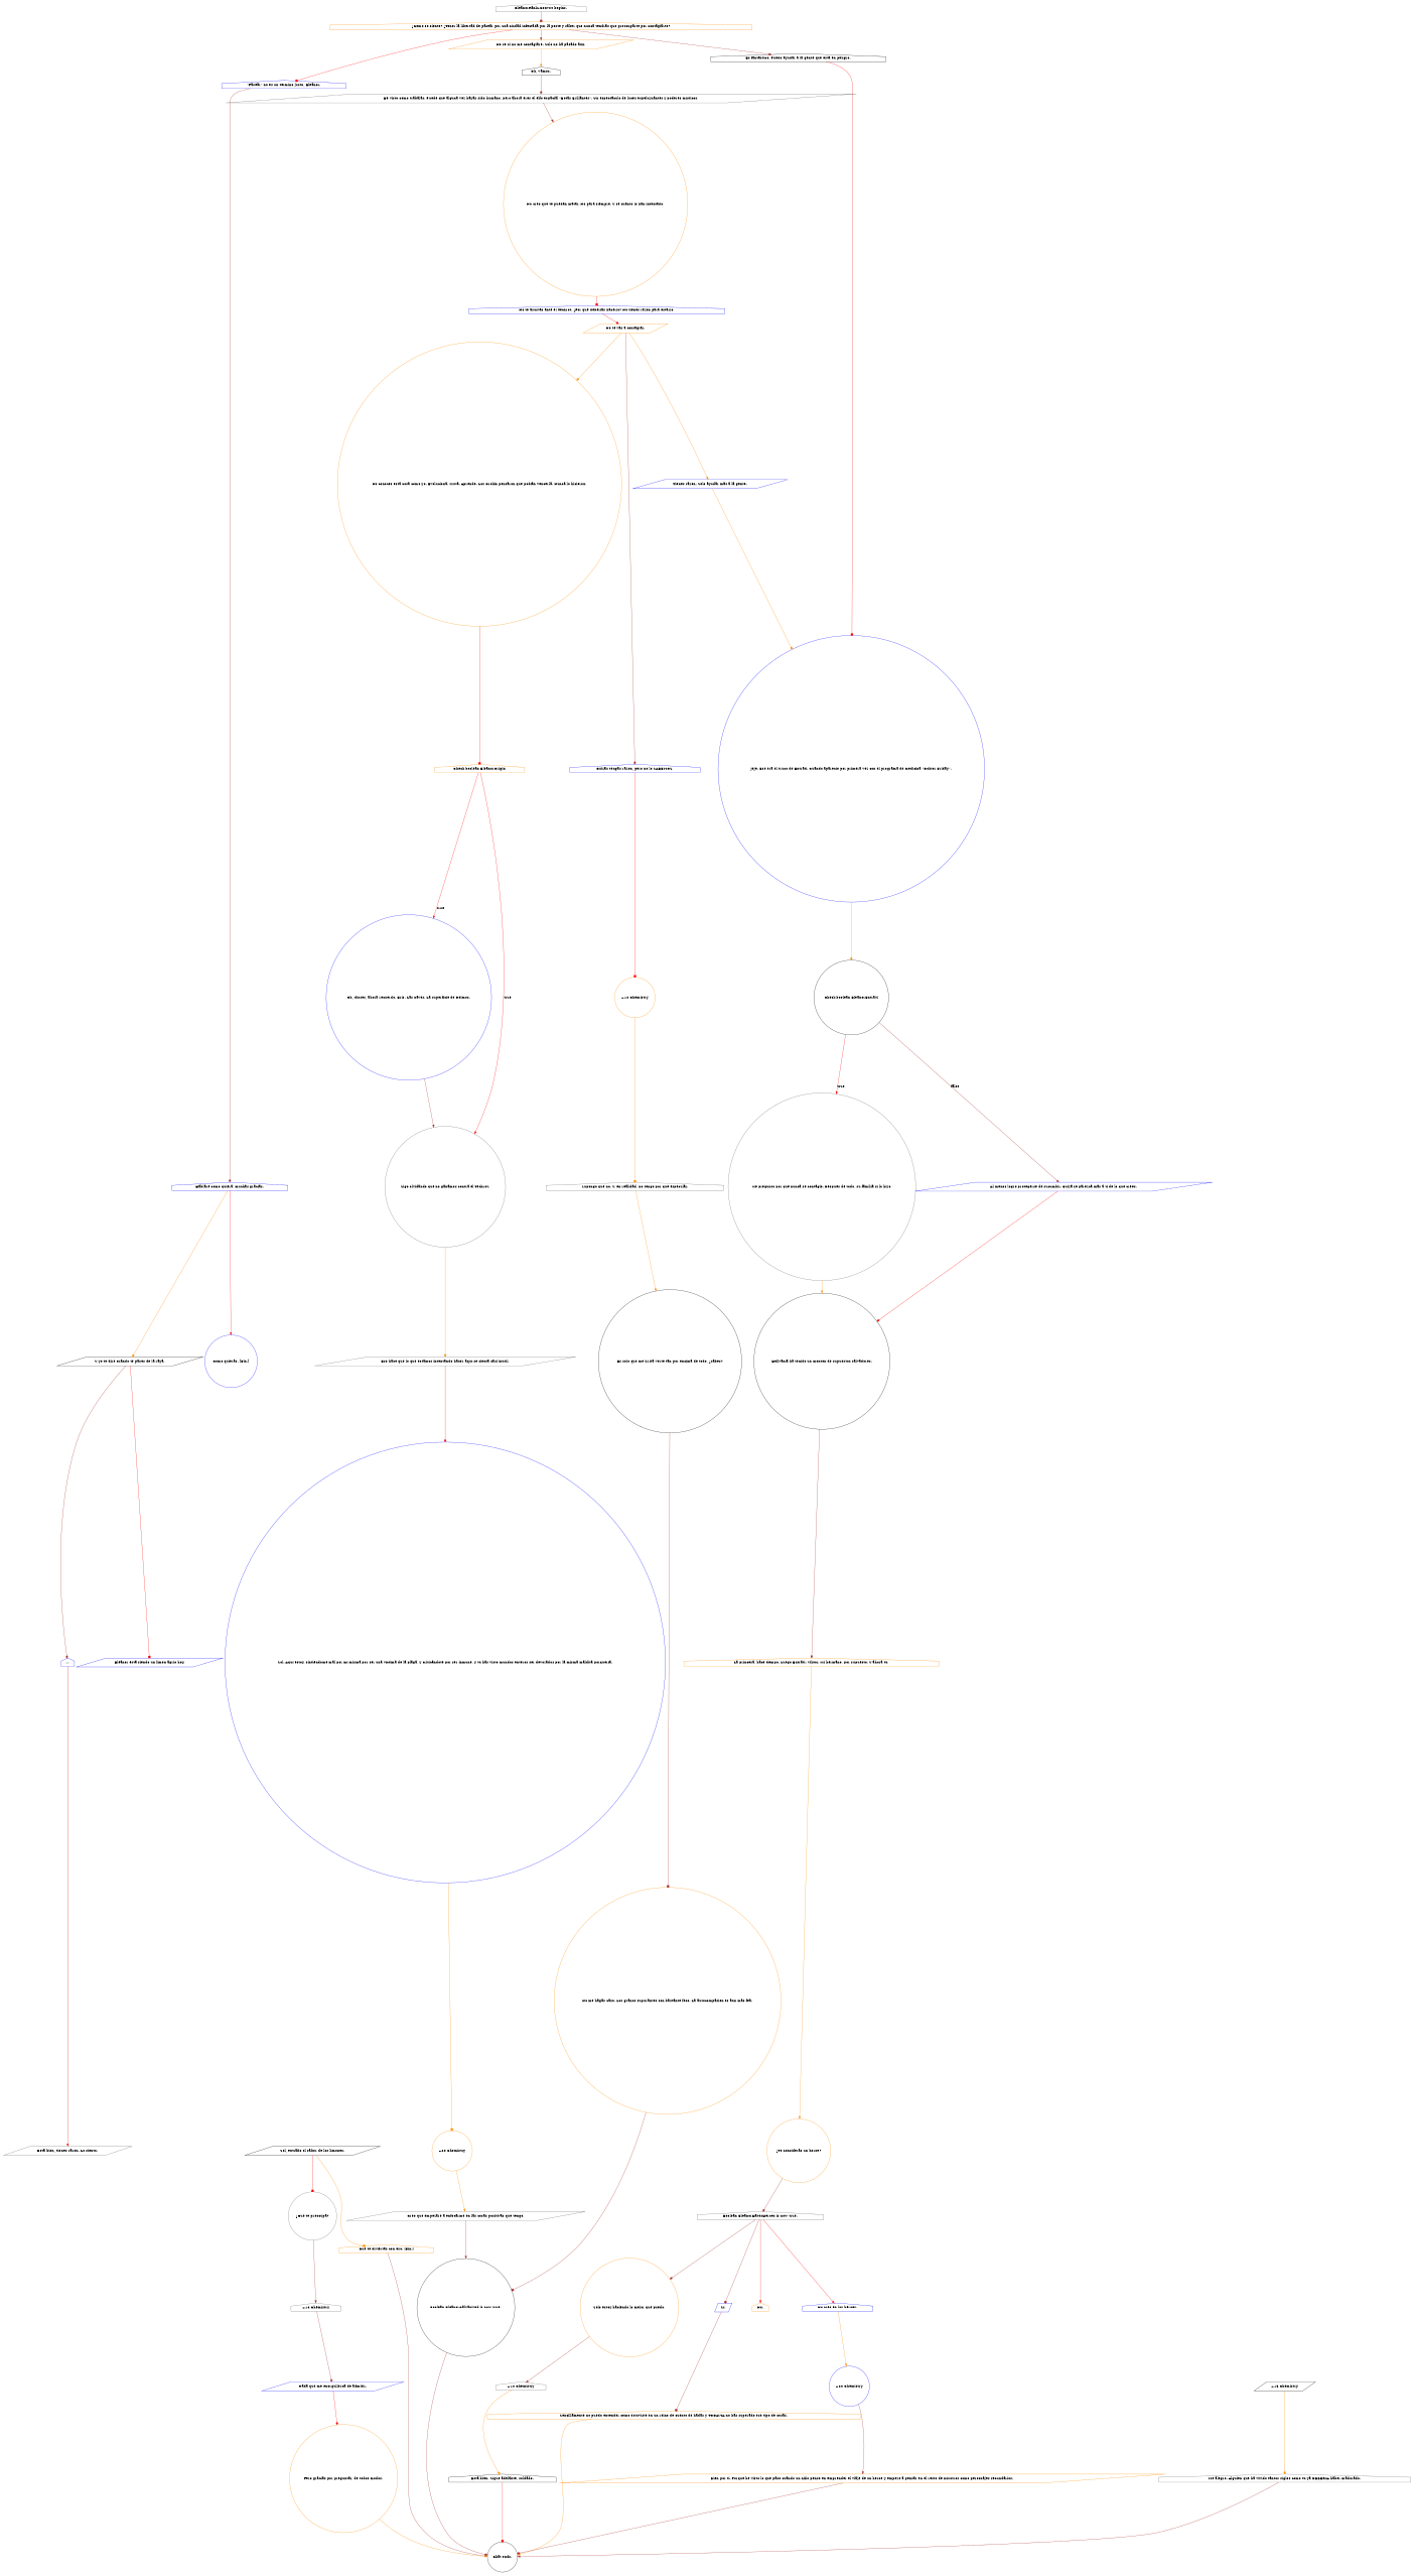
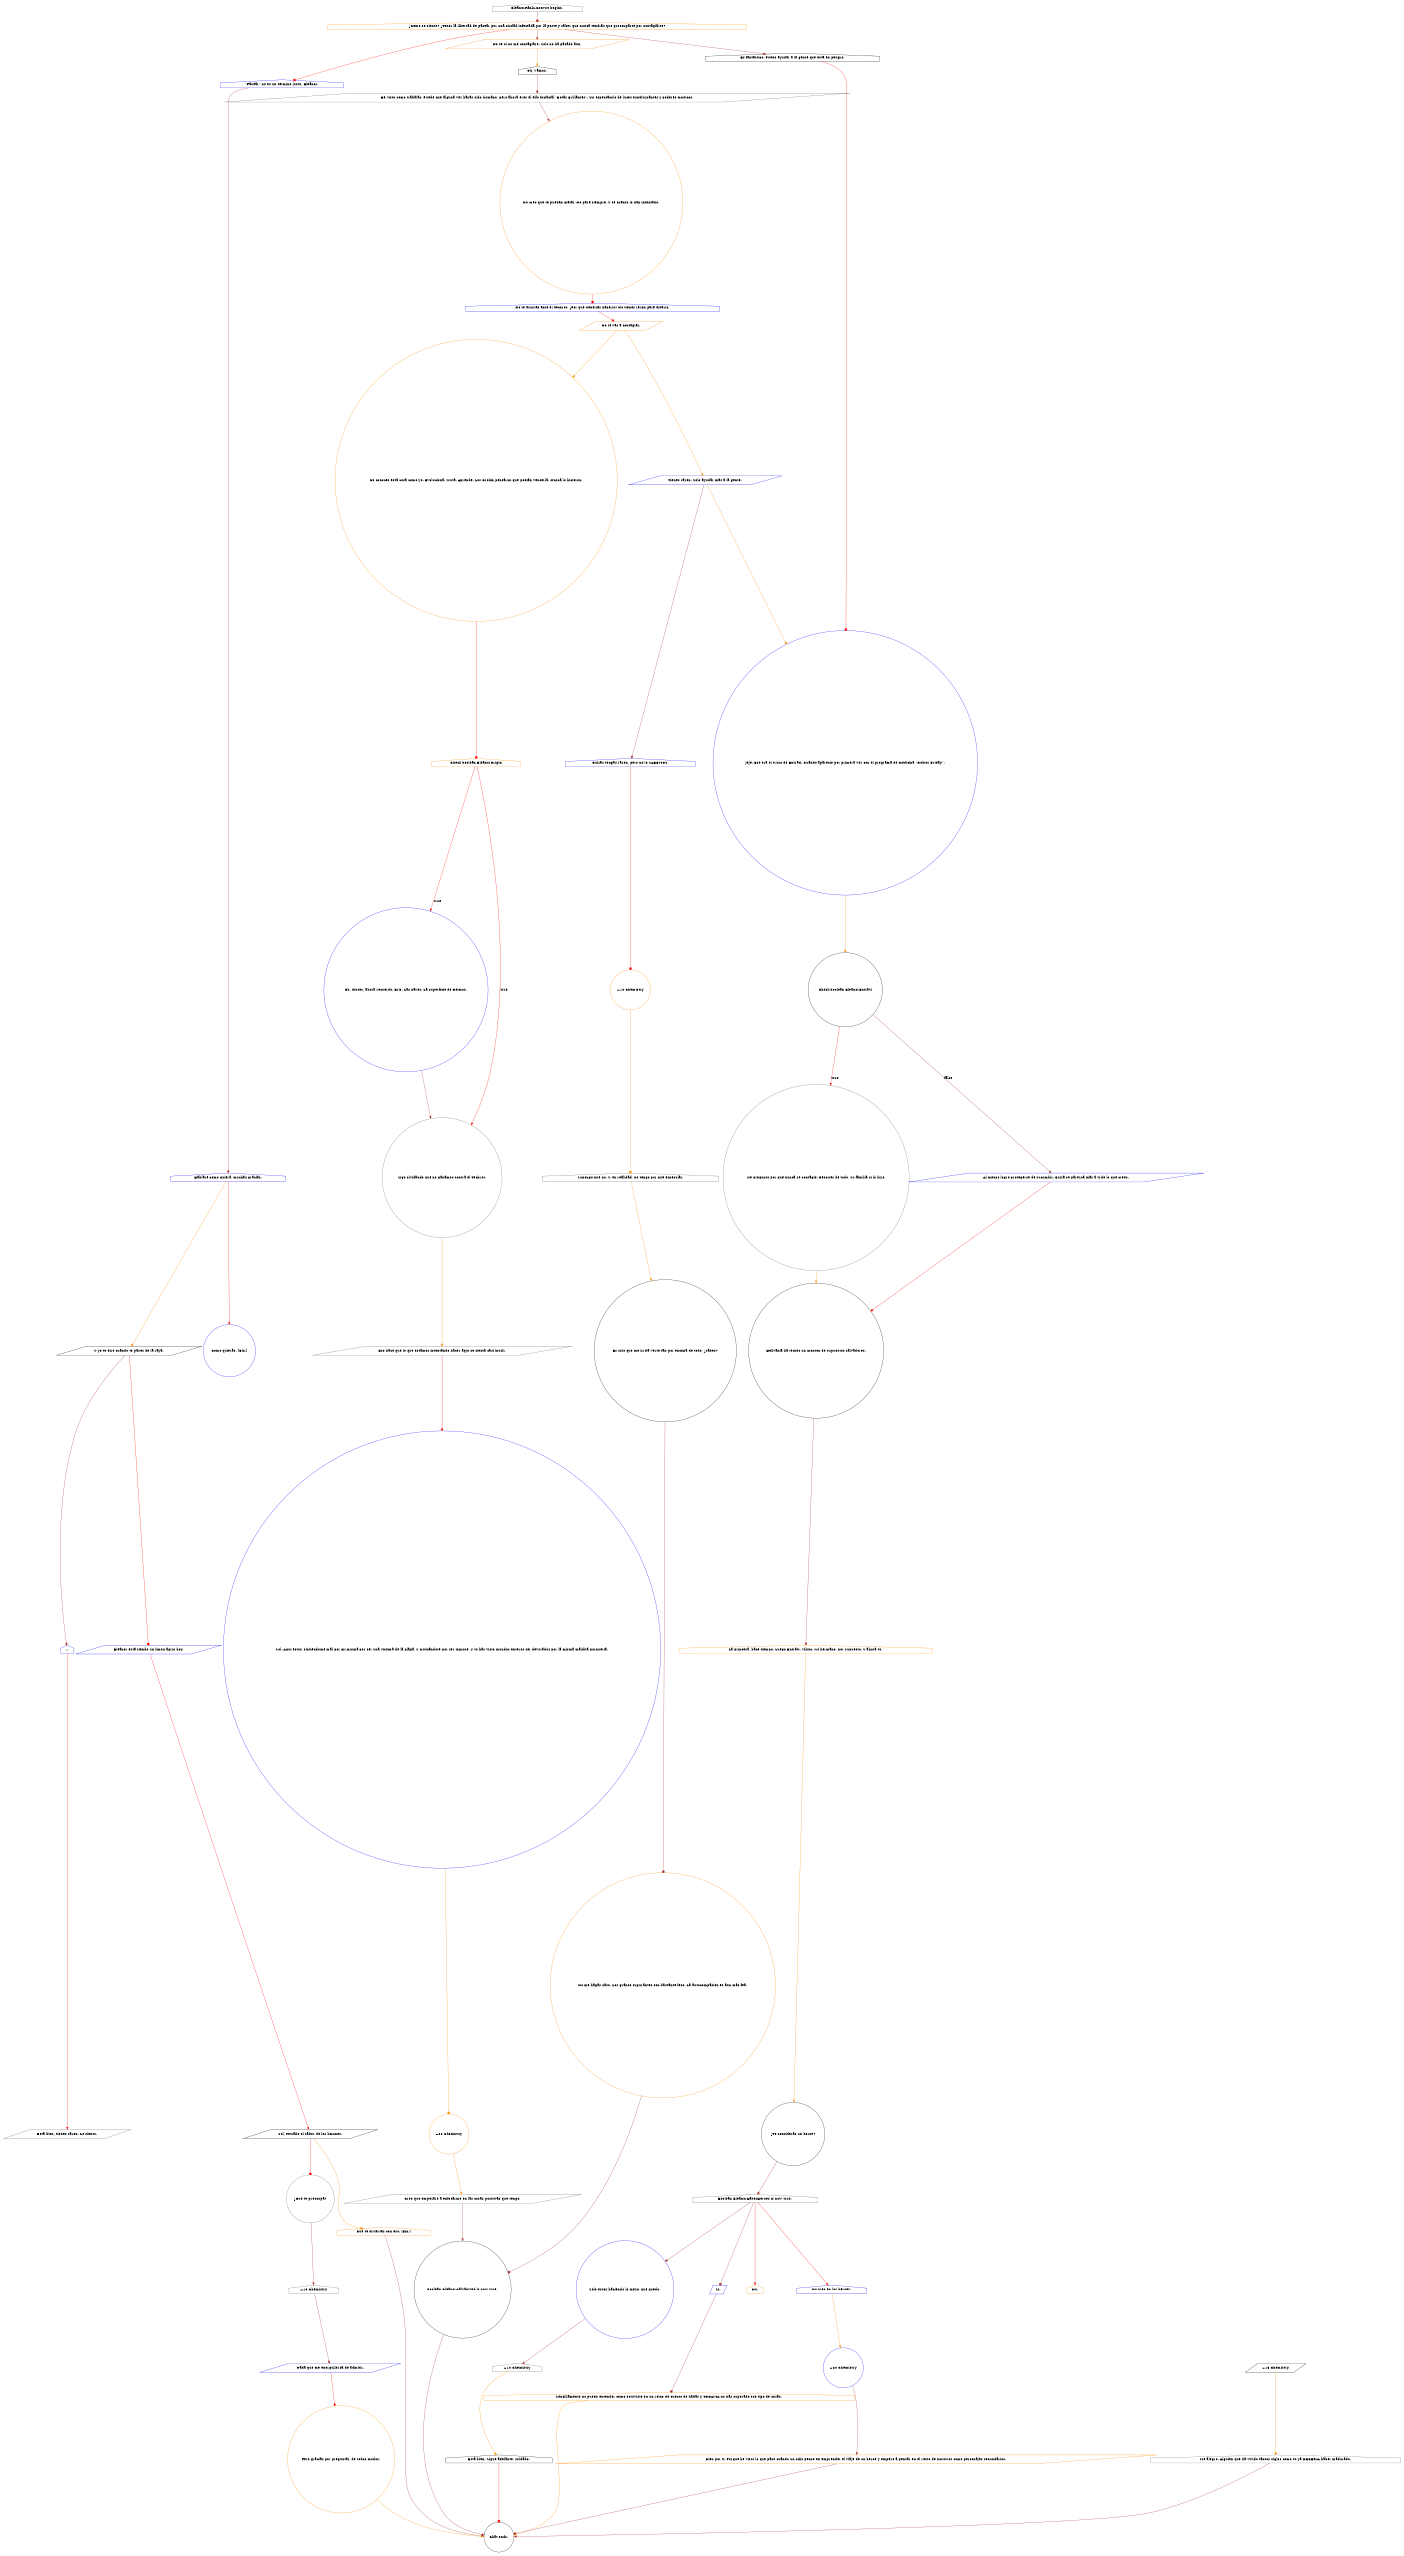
  digraph {
    node [color=darkorange shape=house]
    edge [arrowhead=normal color=brown]
    "EleanorRank1Convo4 begins." [color=gray40]
    n2 [label="¿Cómo se siente? ¿Tener la libertad de pasear por una ciudad infectada por la peste y saber que nunca tendrás que preocuparte por contagiarte?"]
    n3 [color=blue label="\"Pasear\" no es un término justo, Eleanor."]
    n4 [label="No sé si no me contagiaré. Solo no ha pasado aún." shape=parallelogram]
    n5 [color=black label="Es fantástico. Puedo ayudar a la gente que está en peligro."]
    n6 [color=blue label="Hablaré como quiera, muchas gracias."]
    n7 [color=black label="Oh, vamos."]
    n8 [color=blue label="Jeje. Ese era el truco de Entrati. Cuando apareció por primera vez con el programa de medicina \"Doktor Friday\"." shape=circle]
    n9 [color=black label="Y yo te diré cuando te pases de la raya." shape=parallelogram]
    n10 [color=blue label="Como quieras. [Fin.]" shape=circle]
    n11 [color=gray40 label="He visto cómo trabajas. Puede que alguna vez hayas sido humano, pero ahora eres el elfo espacial \"Botas Brillantes\". Un espectáculo de luces espeluznantes y poderes místicos." shape=parallelogram]
    n12 [color=black label="Check boolean EleanorEntrati" shape=circle]
    n13 [color=blue label="…"]
    n14 [color=blue label="Eleanor está siendo un limón agrio hoy." shape=parallelogram]
    n15 [label="No creo que te puedan matar. No para siempre. Y sé cuánto lo han intentado." shape=circle]
    n16 [color=gray40 label="Me pregunto por qué nunca se contagió. Después de todo, su familia sí lo hizo." shape=circle]
    n17 [color=blue label="Al menos logró protegerse de sucumbir. Quizá se parezca más a ti de lo que crees." shape=parallelogram]
    n18 [color=gray40 label="Está bien, tienes razón. Lo siento." shape=parallelogram]
    "Chat ends." [color=black shape=circle]
    n20 [color=blue label="No te asustas ante el Techrot. ¿Por qué deberías hacerlo? No tienes razón para estarlo."]
    n21 [color=black label="Höllvania ha tenido un montón de supuestos salvadores." shape=circle]
    n22 [label="No te vas a contagiar." shape=parallelogram]
    n23 [label="La princesa, hace tiempo. Luego Entrati. Viktor. Mi hermano, por supuesto. Y ahora tú."]
    n24 [color=black label="Sol, extraño el sabor de los limones." shape=parallelogram]
    n25 [label="No conoces esta cosa como yo. Evoluciona. Muta. Aprende. Los Orokin pensaron que podían vencerla. Nunca lo hicieron." shape=circle]
    n26 [color=blue label="Quizás tengas razón, pero no lo SABEMOS."]
    n27 [color=blue label="Tienes razón. Sólo ayudar más a la gente." shape=parallelogram]
-   n28 [label="¿Te consideras un héroe?" shape=circle]
+   n28 [color=black label="¿Te consideras un héroe?" shape=circle]
    n29 [color=gray40 label="¿Qué te preocupa?" shape=circle]
    n30 [label="Que te diviertas con eso. [Fin.]"]
    n31 [label="Check boolean EleanorOrigin"]
    n32 [label="+10 Chemistry" shape=circle]
    n33 [color=gray40 label="Boolean EleanorHatesHeroes is now true."]
    n34 [color=gray40 label="+10 Chemistry"]
    n35 [color=blue label="Oh, dioses, ahora recuerdo. Eris. Las naves. La superficie de Deimos." shape=circle]
    n36 [color=gray40 label="Sigo olvidando que no ganamos contra el Techrot." shape=circle]
    n37 [color=gray40 label="Supongo que no. Y, en realidad, no tengo por qué especular."]
-   n38 [label="Sólo estoy haciendo lo mejor que puedo." shape=circle]
+   n38 [color=blue label="Sólo estoy haciendo lo mejor que puedo." shape=circle]
    n39 [color=blue label="Sí." shape=parallelogram]
    n40 [label="No."]
    n41 [color=blue label="No creo en los héroes."]
    n42 [color=blue label="Nada que me enorgullezca de admitir." shape=parallelogram]
    n43 [color=gray40 label="Eso hace que lo que estamos intentando hacer aquí se sienta casi inútil." shape=parallelogram]
    n44 [color=black label="Es solo que me irrita verte tan por encima de todo, ¿sabes?" shape=circle]
    n45 [color=gray40 label="+10 Chemistry"]
    n46 [label="Sencillamente no puedo entender cómo estuviste en un reino de cuento de hadas y TODAVÍA no has superado ese tipo de cosas."]
    n47 [color=blue label="+20 Chemistry" shape=circle]
    n48 [label="Pero gracias por preguntar, de todos modos." shape=circle]
    n49 [color=blue label="Sol. Aquí estoy, sintiéndome mal por mí misma por ser una víctima de la plaga, y criticándote por ser inmune, y tú has visto mundos enteros ser devorados por la misma maldita porquería." shape=circle]
    n50 [label="No me hagas caso. Los granos supurantes son bastante feos. La autocompasión es aún más fea." shape=circle]
    n51 [color=black label="Está bien. Sigue adelante, soldado."]
    n52 [color=black label="+15 Chemistry" shape=parallelogram]
    n53 [color=gray40 label="Me alegro. Alguien que ha vivido tantos siglos como tú ya DEBERÍA haber madurado."]
    n54 [label="Bien por ti. Porque he visto lo que pasó cuando un niño pensó en emprender el viaje de un héroe y empezó a pensar en el resto de nosotros como personajes secundarios." shape=parallelogram]
    n55 [label="+20 Chemistry" shape=circle]
    n56 [color=black label="Boolean EleanorGalvanized is now true." shape=circle]
    n57 [color=gray40 label="Creo que empezaré a enfocarme en las cosas positivas que tengo." shape=parallelogram]
    "EleanorRank1Convo4 begins." -> n2 [arrowhead=box]
    n2 -> n3 [arrowhead=box color=red]
    n2 -> n4
    n2 -> n5 [arrowhead=diamond]
    n3 -> n6 [arrowhead=diamond]
    n4 -> n7 [color=darkorange]
    n5 -> n8 [arrowhead=box color=red]
    n6 -> n9 [arrowhead=diamond color=darkorange]
    n6 -> n10 [color=red]
    n7 -> n11 [arrowhead=diamond]
    n8 -> n12 [arrowhead=diamond color=darkorange]
    n9 -> n13 [arrowhead=diamond]
    n9 -> n14 [arrowhead=box color=red]
    n11 -> n15
    n12 -> n16 [color=red label=true]
    n12 -> n17 [label=false]
    n13 -> n18 [color=red]
+   n14 -> n24 [color=red]
    n15 -> n20 [arrowhead=box color=red]
    n16 -> n21 [color=darkorange]
    n17 -> n21 [arrowhead=diamond color=red]
    n20 -> n22 [arrowhead=diamond color=red]
    n21 -> n23 [arrowhead=diamond]
    n22 -> n25 [arrowhead=diamond color=darkorange]
-   n22 -> n26 [arrowhead=diamond]
+   n27 -> n26 [arrowhead=diamond]
    n22 -> n27 [color=darkorange]
    n23 -> n28 [color=darkorange]
    n24 -> n29 [arrowhead=box color=red]
    n24 -> n30 [arrowhead=box color=darkorange]
    n25 -> n31 [arrowhead=box color=red]
    n26 -> n32 [arrowhead=box color=red]
    n27 -> n8 [arrowhead=diamond color=darkorange]
    n28 -> n33 [arrowhead=diamond]
    n29 -> n34
    n30 -> "Chat ends."
    n31 -> n35 [color=red label=true]
    n31 -> n36 [color=red label=true]
    n32 -> n37 [arrowhead=box color=darkorange]
    n33 -> n38 [arrowhead=diamond]
    n33 -> n39 [arrowhead=box]
    n33 -> n40 [color=red]
    n33 -> n41 [color=red]
    n34 -> n42 [arrowhead=diamond]
    n35 -> n36
    n36 -> n43 [arrowhead=diamond color=darkorange]
    n37 -> n44 [color=darkorange]
    n38 -> n45
    n39 -> n46 [arrowhead=box]
    n41 -> n47 [color=darkorange]
    n42 -> n48 [arrowhead=diamond color=red]
    n43 -> n49 [arrowhead=diamond color=red]
    n44 -> n50 [arrowhead=box]
    n45 -> n51 [arrowhead=diamond color=darkorange]
    n46 -> "Chat ends." [arrowhead=diamond color=darkorange]
    n47 -> n54
    n48 -> "Chat ends." [color=darkorange]
    n49 -> n55 [arrowhead=box color=darkorange]
    n50 -> n56 [arrowhead=box]
    n51 -> "Chat ends." [arrowhead=box color=red]
    n52 -> n53 [arrowhead=diamond color=darkorange]
    n53 -> "Chat ends."
    n54 -> "Chat ends." [arrowhead=diamond]
    n55 -> n57 [color=darkorange]
    n56 -> "Chat ends." [arrowhead=diamond]
    n57 -> n56
  }
